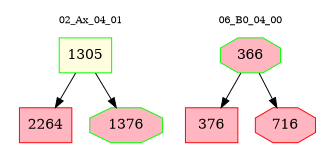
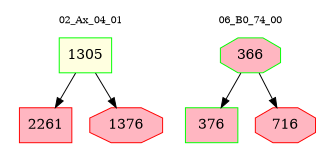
  digraph {
    node [color=green fillcolor=lightpink shape=box style=filled]
    edge [color=black]
    n1 [fillcolor=lightyellow label=1305]
-   n2 [color=red label=2264]
-   n3 [label=1376 shape=octagon]
+   n2 [color=red label=2261]
+   n3 [color=red label=1376 shape=octagon]
    n4 [label=366 shape=octagon]
-   n5 [color=red label=376]
+   n5 [label=376]
    n6 [color=red label=716 shape=octagon]
    subgraph cluster_1 {
      color=white
      fontsize=10
      label="02_Ax_04_01"
      n1
      n2
      n3
    }
    subgraph cluster_2 {
      color=white
      fontsize=10
-     label="06_B0_04_00"
+     label="06_B0_74_00"
      n4
      n5
      n6
    }
    n1 -> n2
    n1 -> n3
    n4 -> n5
    n4 -> n6
  }
